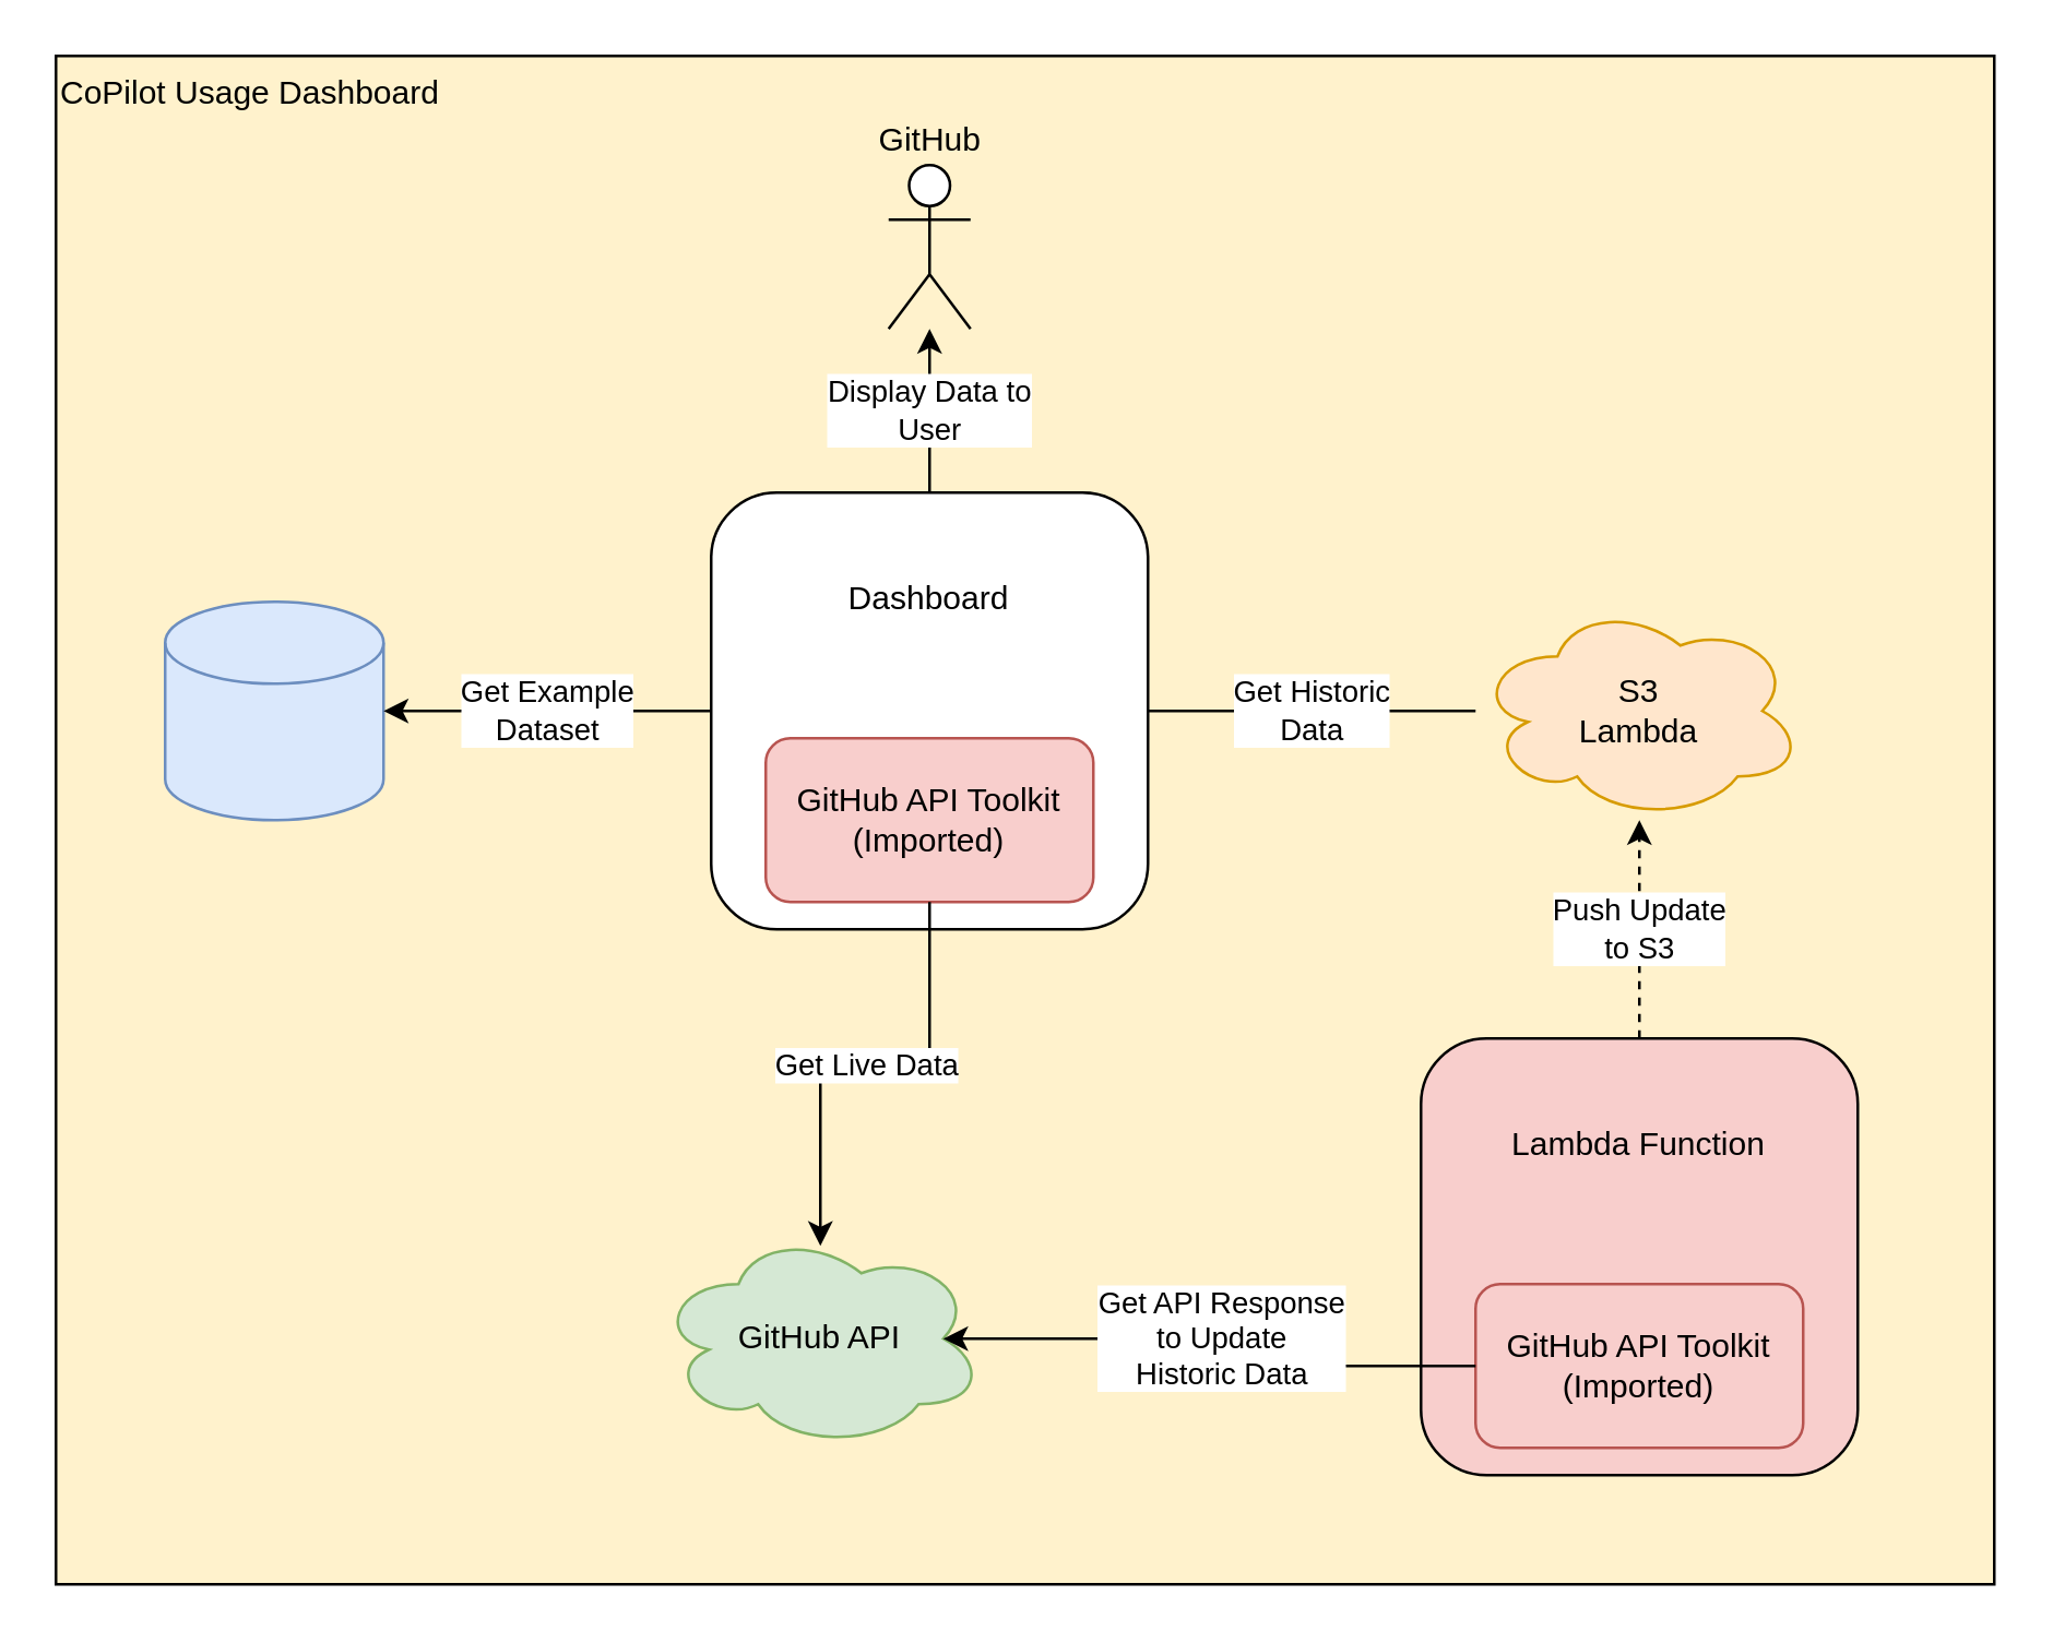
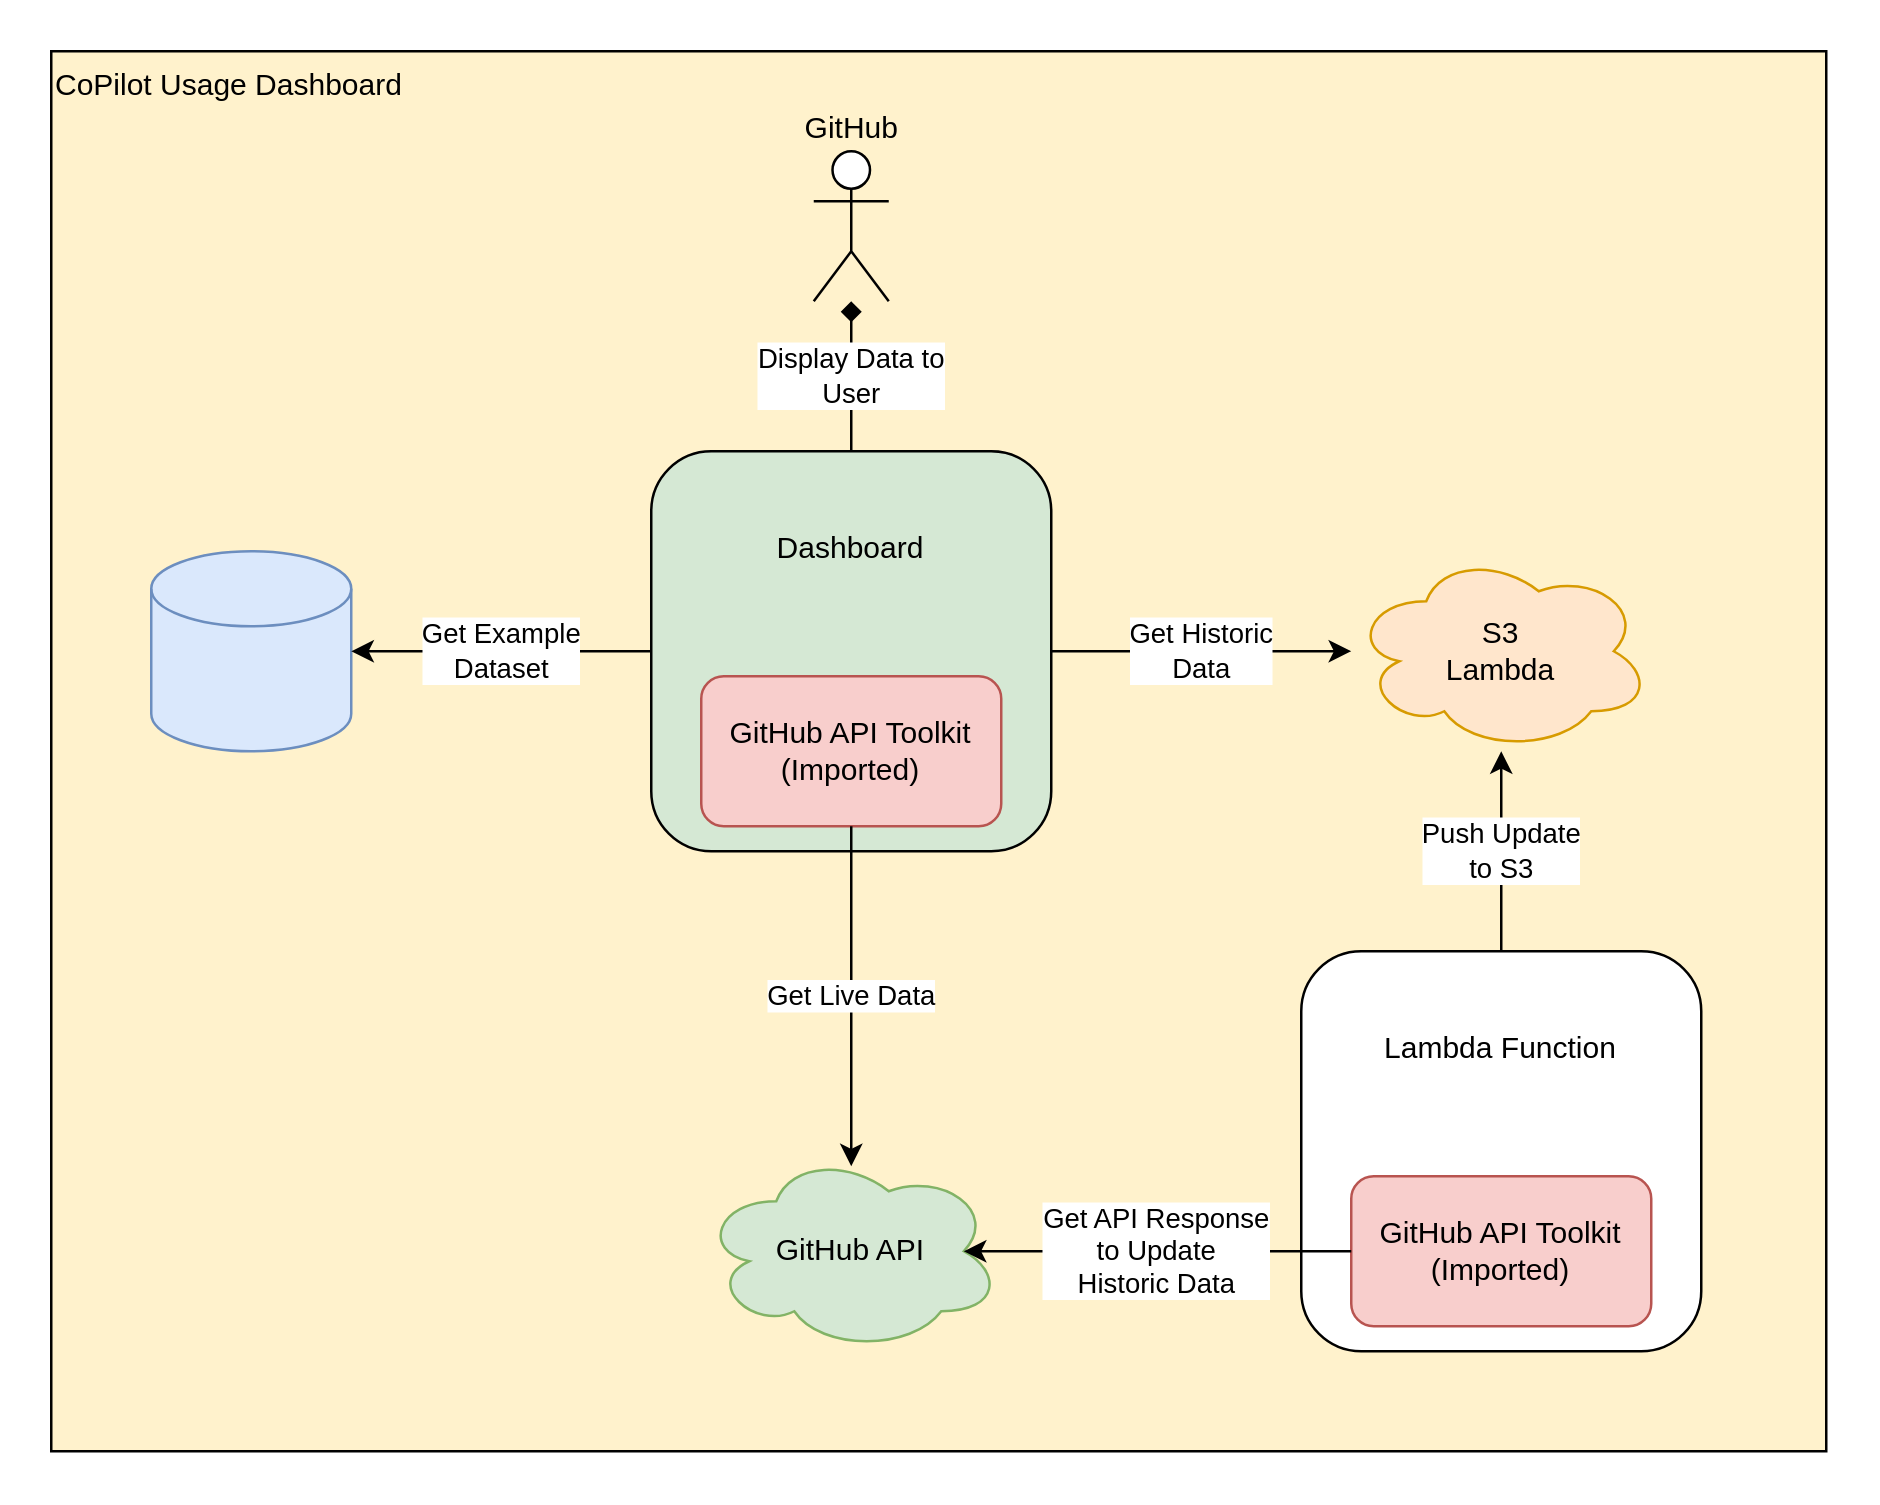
  <mxCell id="0" />
  <mxCell id="1" parent="0" />
  <mxCell id="2" value="CoPilot Usage Dashboard" style="rounded=0;whiteSpace=wrap;html=1;align=left;verticalAlign=top;fillColor=#fff2cc;" vertex="1" parent="1"><mxGeometry x="20" y="20" width="710" height="560" as="geometry" /></mxCell>
- <mxCell id="3" value="Get Historic&lt;div&gt;Data&lt;/div&gt;" style="edgeStyle=orthogonalEdgeStyle;rounded=0;orthogonalLoop=1;jettySize=auto;html=1;endArrow=none;" edge="1" parent="1" source="5" target="8"><mxGeometry relative="1" as="geometry" /></mxCell>
- <mxCell id="4" value="Display Data to&lt;div&gt;User&lt;/div&gt;" style="edgeStyle=orthogonalEdgeStyle;rounded=0;orthogonalLoop=1;jettySize=auto;html=1;" edge="1" parent="1" source="5" target="16"><mxGeometry relative="1" as="geometry" /></mxCell>
- <mxCell id="5" value="Dashboard" style="rounded=1;whiteSpace=wrap;html=1;verticalAlign=top;spacingTop=25;" vertex="1" parent="1"><mxGeometry x="260" y="180" width="160" height="160" as="geometry" /></mxCell>
+ <mxCell id="3" value="Get Historic&lt;div&gt;Data&lt;/div&gt;" style="edgeStyle=orthogonalEdgeStyle;rounded=0;orthogonalLoop=1;jettySize=auto;html=1;" edge="1" parent="1" source="5" target="8"><mxGeometry relative="1" as="geometry" /></mxCell>
+ <mxCell id="4" value="Display Data to&lt;div&gt;User&lt;/div&gt;" style="edgeStyle=orthogonalEdgeStyle;rounded=0;orthogonalLoop=1;jettySize=auto;html=1;endArrow=diamond;" edge="1" parent="1" source="5" target="16"><mxGeometry relative="1" as="geometry" /></mxCell>
+ <mxCell id="5" value="Dashboard" style="rounded=1;whiteSpace=wrap;html=1;verticalAlign=top;spacingTop=25;fillColor=#d5e8d4;" vertex="1" parent="1"><mxGeometry x="260" y="180" width="160" height="160" as="geometry" /></mxCell>
  <mxCell id="6" value="GitHub API Toolkit&lt;div&gt;(Imported)&lt;/div&gt;" style="rounded=1;whiteSpace=wrap;html=1;fillColor=#f8cecc;strokeColor=#b85450;" vertex="1" parent="1"><mxGeometry x="280" y="270" width="120" height="60" as="geometry" /></mxCell>
- <mxCell id="7" value="GitHub API" style="ellipse;shape=cloud;whiteSpace=wrap;html=1;fillColor=#d5e8d4;strokeColor=#82b366;" vertex="1" parent="1"><mxGeometry x="240" y="450" width="120" height="80" as="geometry" /></mxCell>
+ <mxCell id="7" value="GitHub API" style="ellipse;shape=cloud;whiteSpace=wrap;html=1;fillColor=#d5e8d4;strokeColor=#82b366;" vertex="1" parent="1"><mxGeometry x="280" y="460" width="120" height="80" as="geometry" /></mxCell>
  <mxCell id="8" value="S3&lt;div&gt;Lambda&lt;/div&gt;" style="ellipse;shape=cloud;whiteSpace=wrap;html=1;fillColor=#ffe6cc;strokeColor=#d79b00;" vertex="1" parent="1"><mxGeometry x="540" y="220" width="120" height="80" as="geometry" /></mxCell>
- <mxCell id="9" value="Push Update&lt;div&gt;to S3&lt;/div&gt;" style="edgeStyle=orthogonalEdgeStyle;rounded=0;orthogonalLoop=1;jettySize=auto;html=1;dashed=1;" edge="1" parent="1" source="10" target="8"><mxGeometry relative="1" as="geometry" /></mxCell>
- <mxCell id="10" value="Lambda Function" style="rounded=1;whiteSpace=wrap;html=1;verticalAlign=top;spacingTop=25;fillColor=#f8cecc;" vertex="1" parent="1"><mxGeometry x="520" y="380" width="160" height="160" as="geometry" /></mxCell>
+ <mxCell id="9" value="Push Update&lt;div&gt;to S3&lt;/div&gt;" style="edgeStyle=orthogonalEdgeStyle;rounded=0;orthogonalLoop=1;jettySize=auto;html=1;" edge="1" parent="1" source="10" target="8"><mxGeometry relative="1" as="geometry" /></mxCell>
+ <mxCell id="10" value="Lambda Function" style="rounded=1;whiteSpace=wrap;html=1;verticalAlign=top;spacingTop=25;" vertex="1" parent="1"><mxGeometry x="520" y="380" width="160" height="160" as="geometry" /></mxCell>
  <mxCell id="11" value="GitHub API Toolkit&lt;div&gt;(Imported)&lt;/div&gt;" style="rounded=1;whiteSpace=wrap;html=1;fillColor=#f8cecc;strokeColor=#b85450;" vertex="1" parent="1"><mxGeometry x="540" y="470" width="120" height="60" as="geometry" /></mxCell>
  <mxCell id="12" value="" style="shape=cylinder3;whiteSpace=wrap;html=1;boundedLbl=1;backgroundOutline=1;size=15;fillColor=#dae8fc;strokeColor=#6c8ebf;" vertex="1" parent="1"><mxGeometry x="60" y="220" width="80" height="80" as="geometry" /></mxCell>
  <mxCell id="13" value="Get API Response&lt;div&gt;to Update&lt;/div&gt;&lt;div&gt;Historic Data&lt;/div&gt;" style="edgeStyle=orthogonalEdgeStyle;rounded=0;orthogonalLoop=1;jettySize=auto;html=1;exitX=0;exitY=0.5;exitDx=0;exitDy=0;entryX=0.875;entryY=0.5;entryDx=0;entryDy=0;entryPerimeter=0;" edge="1" parent="1" source="11" target="7"><mxGeometry relative="1" as="geometry" /></mxCell>
  <mxCell id="14" value="Get Live Data" style="edgeStyle=orthogonalEdgeStyle;rounded=0;orthogonalLoop=1;jettySize=auto;html=1;exitX=0.5;exitY=1;exitDx=0;exitDy=0;entryX=0.5;entryY=0.075;entryDx=0;entryDy=0;entryPerimeter=0;" edge="1" parent="1" source="6" target="7"><mxGeometry relative="1" as="geometry" /></mxCell>
  <mxCell id="15" value="Get Example&lt;div&gt;Dataset&lt;/div&gt;" style="edgeStyle=orthogonalEdgeStyle;rounded=0;orthogonalLoop=1;jettySize=auto;html=1;exitX=0;exitY=0.5;exitDx=0;exitDy=0;entryX=1;entryY=0.5;entryDx=0;entryDy=0;entryPerimeter=0;" edge="1" parent="1" source="5" target="12"><mxGeometry relative="1" as="geometry" /></mxCell>
  <mxCell id="16" value="GitHub" style="shape=umlActor;verticalLabelPosition=top;verticalAlign=bottom;html=1;outlineConnect=0;labelPosition=center;align=center;" vertex="1" parent="1"><mxGeometry x="325" y="60" width="30" height="60" as="geometry" /></mxCell>
